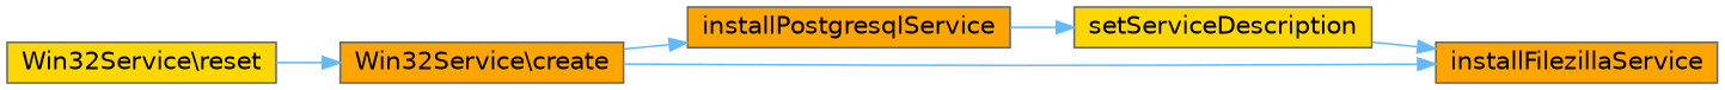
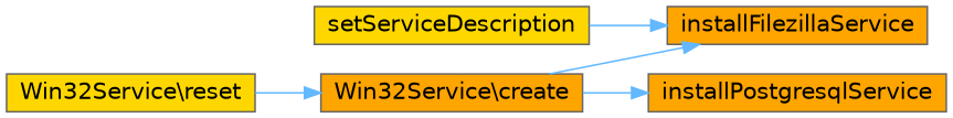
  digraph {
    rankdir=RL
    node [color=grey40 fillcolor=orange fontname=Helvetica fontsize=14 shape=box style=filled]
    edge [color=steelblue1 dir=back fontname=Helvetica fontsize=14 labelfontname=Helvetica labelfontsize=14 style=solid]
    n1 [color=gray40 fillcolor=gold fontcolor=black height=0.2 label=setServiceDescription width=0.4]
    n2 [height=0.2 label=installPostgresqlService width=0.4]
    n3 [height=0.2 label=installFilezillaService width=0.4]
    n4 [height=0.2 label="Win32Service\\create" width=0.4]
    n5 [fillcolor=gold height=0.2 label="Win32Service\\reset" width=0.4]
-   n1 -> n2
    n2 -> n4
    n3 -> n1
    n3 -> n4
    n4 -> n5
  }
